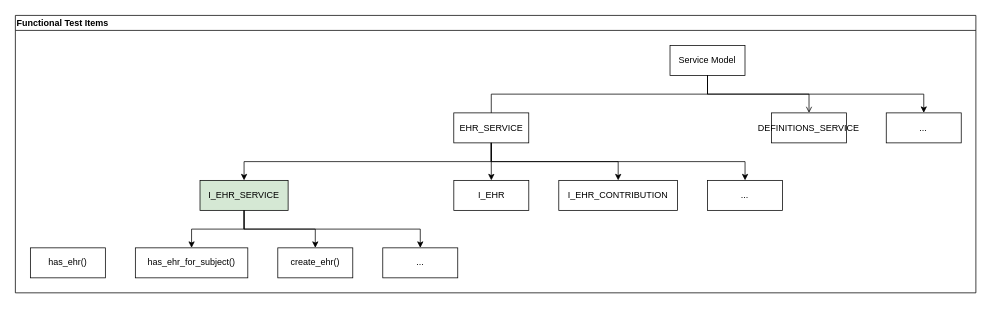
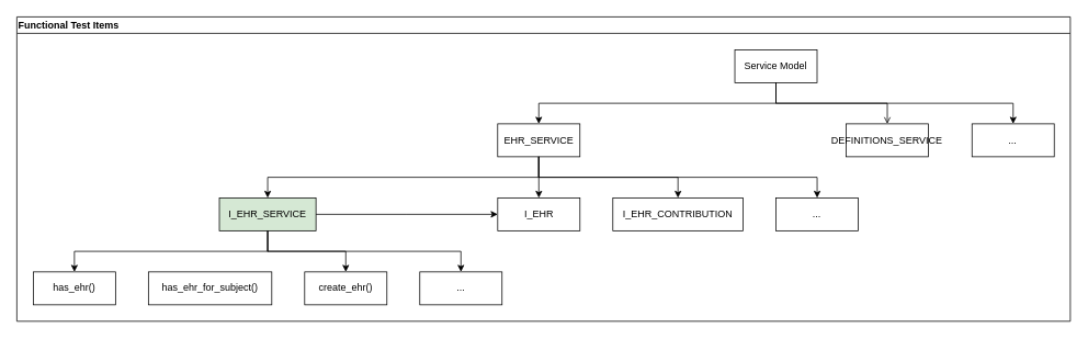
  <mxCell id="0" />
  <mxCell id="1" parent="0" />
  <mxCell id="2" value="Functional Test Items" style="swimlane;startSize=20;horizontal=1;childLayout=treeLayout;horizontalTree=0;resizable=1;containerType=tree;align=left;resizeWidth=1;resizeHeight=1;direction=east;" parent="1" vertex="1"><mxGeometry x="20" y="20" width="1281" height="370" as="geometry"><mxRectangle x="1680" y="120" width="160" height="20" as="alternateBounds" /></mxGeometry></mxCell>
  <mxCell id="3" value="Service Model" style="whiteSpace=wrap;html=1;" parent="2" vertex="1"><mxGeometry x="873.08" y="40" width="100" height="40" as="geometry" /></mxCell>
  <mxCell id="4" value="EHR_SERVICE" style="whiteSpace=wrap;html=1;" parent="2" vertex="1"><mxGeometry x="584.7" y="130" width="100" height="40" as="geometry" /></mxCell>
- <mxCell id="5" value="" style="edgeStyle=elbowEdgeStyle;elbow=vertical;html=1;rounded=0;endArrow=none;" parent="2" source="3" target="4" edge="1"><mxGeometry relative="1" as="geometry" /></mxCell>
+ <mxCell id="5" value="" style="edgeStyle=elbowEdgeStyle;elbow=vertical;html=1;rounded=0;" parent="2" source="3" target="4" edge="1"><mxGeometry relative="1" as="geometry" /></mxCell>
  <mxCell id="6" value="DEFINITIONS_SERVICE" style="whiteSpace=wrap;html=1;direction=south;" parent="2" vertex="1"><mxGeometry x="1008.46" y="130" width="100" height="40" as="geometry" /></mxCell>
  <mxCell id="7" value="" style="edgeStyle=elbowEdgeStyle;elbow=vertical;html=1;rounded=0;endArrow=open;" parent="2" source="3" target="6" edge="1"><mxGeometry relative="1" as="geometry" /></mxCell>
  <mxCell id="8" value="" style="edgeStyle=orthogonalEdgeStyle;rounded=0;orthogonalLoop=1;jettySize=auto;html=1;exitX=0.5;exitY=1;exitDx=0;exitDy=0;" parent="2" source="3" target="9" edge="1"><mxGeometry relative="1" as="geometry" /></mxCell>
  <mxCell id="9" value="..." style="whiteSpace=wrap;html=1;" parent="2" vertex="1"><mxGeometry x="1161.46" y="130" width="100" height="40" as="geometry" /></mxCell>
  <mxCell id="10" value="" style="edgeStyle=elbowEdgeStyle;elbow=vertical;html=1;rounded=0;" parent="2" source="4" target="11" edge="1"><mxGeometry relative="1" as="geometry"><mxPoint x="-2591.7" y="160" as="sourcePoint" /></mxGeometry></mxCell>
  <mxCell id="11" value="I_EHR_SERVICE" style="whiteSpace=wrap;html=1;fillColor=#d5e8d4;" parent="2" vertex="1"><mxGeometry x="246.25" y="220" width="117.5" height="40" as="geometry" /></mxCell>
  <mxCell id="12" value="" style="edgeStyle=elbowEdgeStyle;elbow=vertical;html=1;rounded=0;" parent="2" source="4" target="13" edge="1"><mxGeometry relative="1" as="geometry"><mxPoint x="-2591.7" y="160" as="sourcePoint" /></mxGeometry></mxCell>
  <mxCell id="13" value="I_EHR" style="whiteSpace=wrap;html=1;imageAspect=0;" parent="2" vertex="1"><mxGeometry x="584.75" y="220" width="100" height="40" as="geometry" /></mxCell>
  <mxCell id="14" value="" style="edgeStyle=elbowEdgeStyle;elbow=vertical;html=1;rounded=0;" parent="2" source="4" target="15" edge="1"><mxGeometry relative="1" as="geometry"><mxPoint x="-2326.8" y="160" as="sourcePoint" /></mxGeometry></mxCell>
  <mxCell id="15" value="I_EHR_CONTRIBUTION" style="whiteSpace=wrap;html=1;" parent="2" vertex="1"><mxGeometry x="724.75" y="220" width="158.4" height="40" as="geometry" /></mxCell>
  <mxCell id="16" value="" style="edgeStyle=elbowEdgeStyle;elbow=vertical;html=1;rounded=0;" parent="2" source="4" target="17" edge="1"><mxGeometry relative="1" as="geometry"><mxPoint x="-1963.9" y="160" as="sourcePoint" /></mxGeometry></mxCell>
  <mxCell id="17" value="..." style="whiteSpace=wrap;html=1;" parent="2" vertex="1"><mxGeometry x="923.15" y="220" width="100" height="40" as="geometry" /></mxCell>
+ <mxCell id="18" value="" style="edgeStyle=elbowEdgeStyle;elbow=vertical;html=1;rounded=0;" parent="2" source="11" target="19" edge="1"><mxGeometry relative="1" as="geometry"><mxPoint x="-1728.9" y="250.0" as="sourcePoint" /></mxGeometry></mxCell>
  <mxCell id="19" value="has_ehr()" style="whiteSpace=wrap;html=1;" parent="2" vertex="1"><mxGeometry x="20" y="310" width="100" height="40" as="geometry" /></mxCell>
- <mxCell id="20" value="" style="edgeStyle=elbowEdgeStyle;elbow=vertical;html=1;rounded=0;" parent="2" source="11" target="21" edge="1"><mxGeometry relative="1" as="geometry"><mxPoint x="-1728.9" y="250.0" as="sourcePoint" /></mxGeometry></mxCell>
+ <mxCell id="20" value="" style="edgeStyle=elbowEdgeStyle;elbow=vertical;html=1;rounded=0;" parent="2" source="11" target="13" edge="1"><mxGeometry relative="1" as="geometry"><mxPoint x="-1728.9" y="250.0" as="sourcePoint" /></mxGeometry></mxCell>
  <mxCell id="21" value="has_ehr_for_subject()" style="whiteSpace=wrap;html=1;" parent="2" vertex="1"><mxGeometry x="160" y="310" width="150" height="40" as="geometry" /></mxCell>
  <mxCell id="22" value="" style="edgeStyle=elbowEdgeStyle;elbow=vertical;html=1;rounded=0;" parent="2" source="11" target="23" edge="1"><mxGeometry relative="1" as="geometry"><mxPoint x="-1137.8" y="250.0" as="sourcePoint" /></mxGeometry></mxCell>
  <mxCell id="23" value="create_ehr()" style="whiteSpace=wrap;html=1;" parent="2" vertex="1"><mxGeometry x="350" y="310" width="100" height="40" as="geometry" /></mxCell>
  <mxCell id="24" value="" style="edgeStyle=elbowEdgeStyle;elbow=vertical;html=1;rounded=0;" parent="2" source="11" target="25" edge="1"><mxGeometry relative="1" as="geometry"><mxPoint x="-416.66" y="250.0" as="sourcePoint" /></mxGeometry></mxCell>
  <mxCell id="25" value="..." style="whiteSpace=wrap;html=1;" parent="2" vertex="1"><mxGeometry x="490" y="310" width="100" height="40" as="geometry" /></mxCell>
